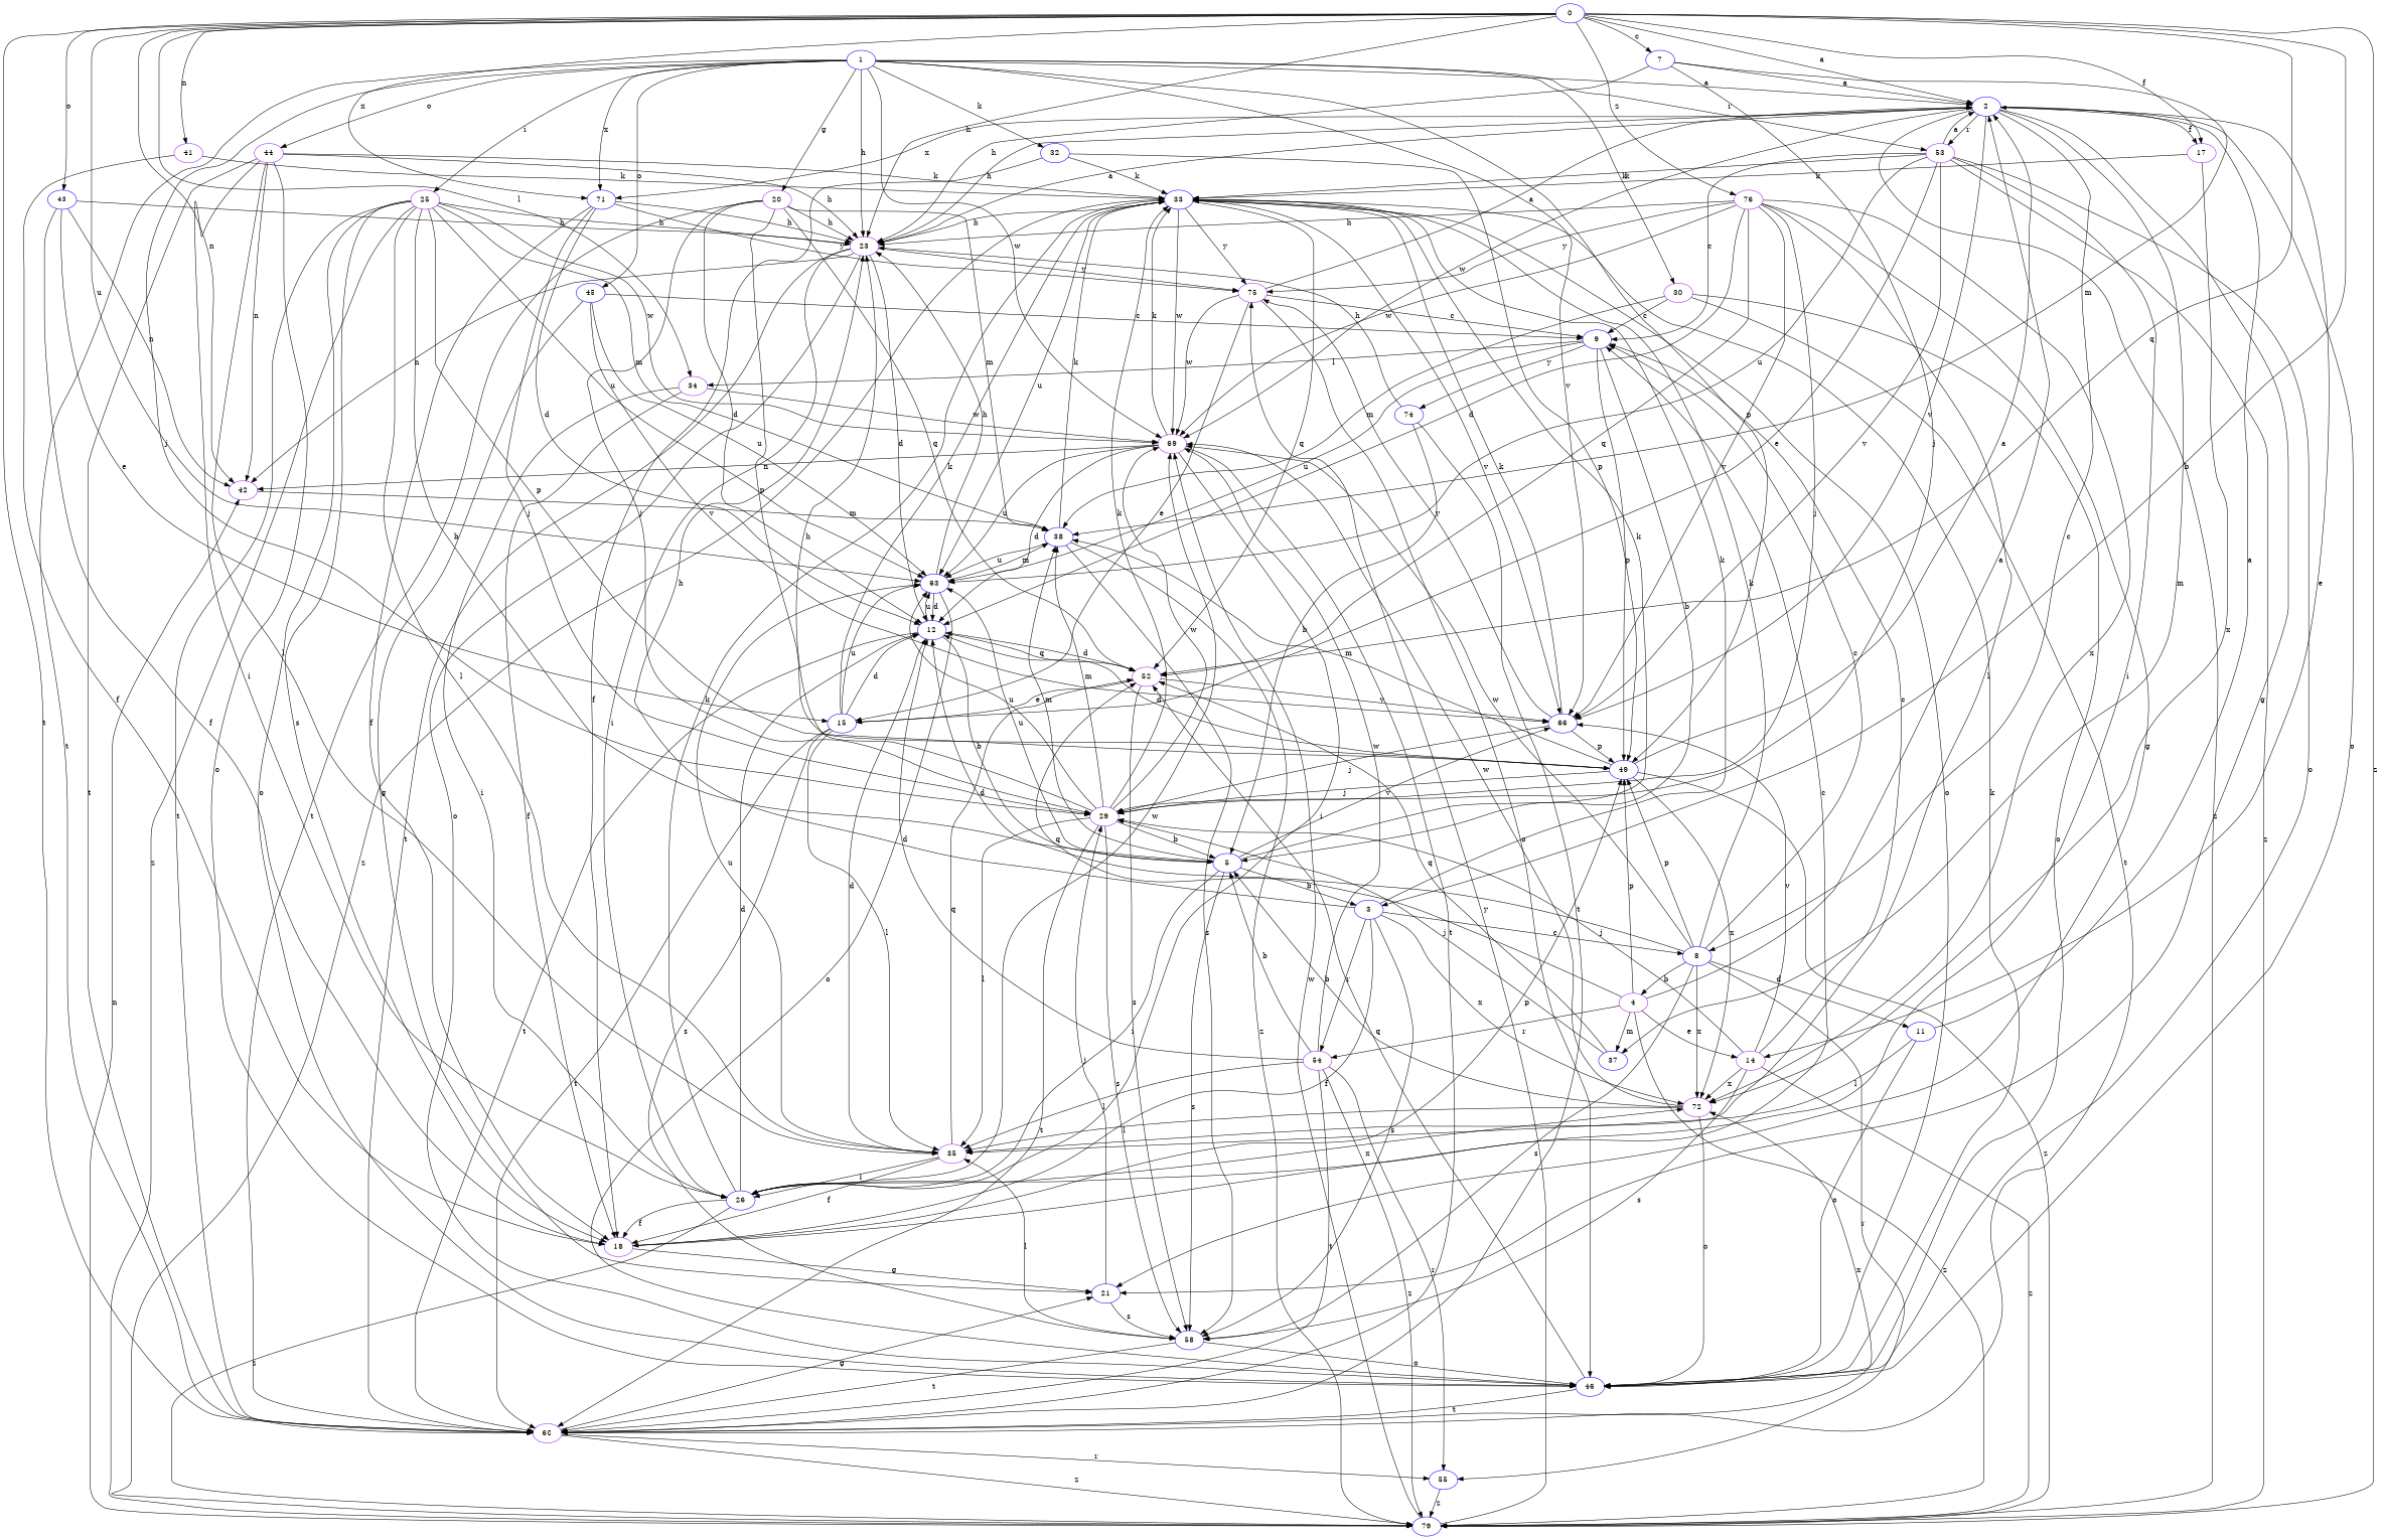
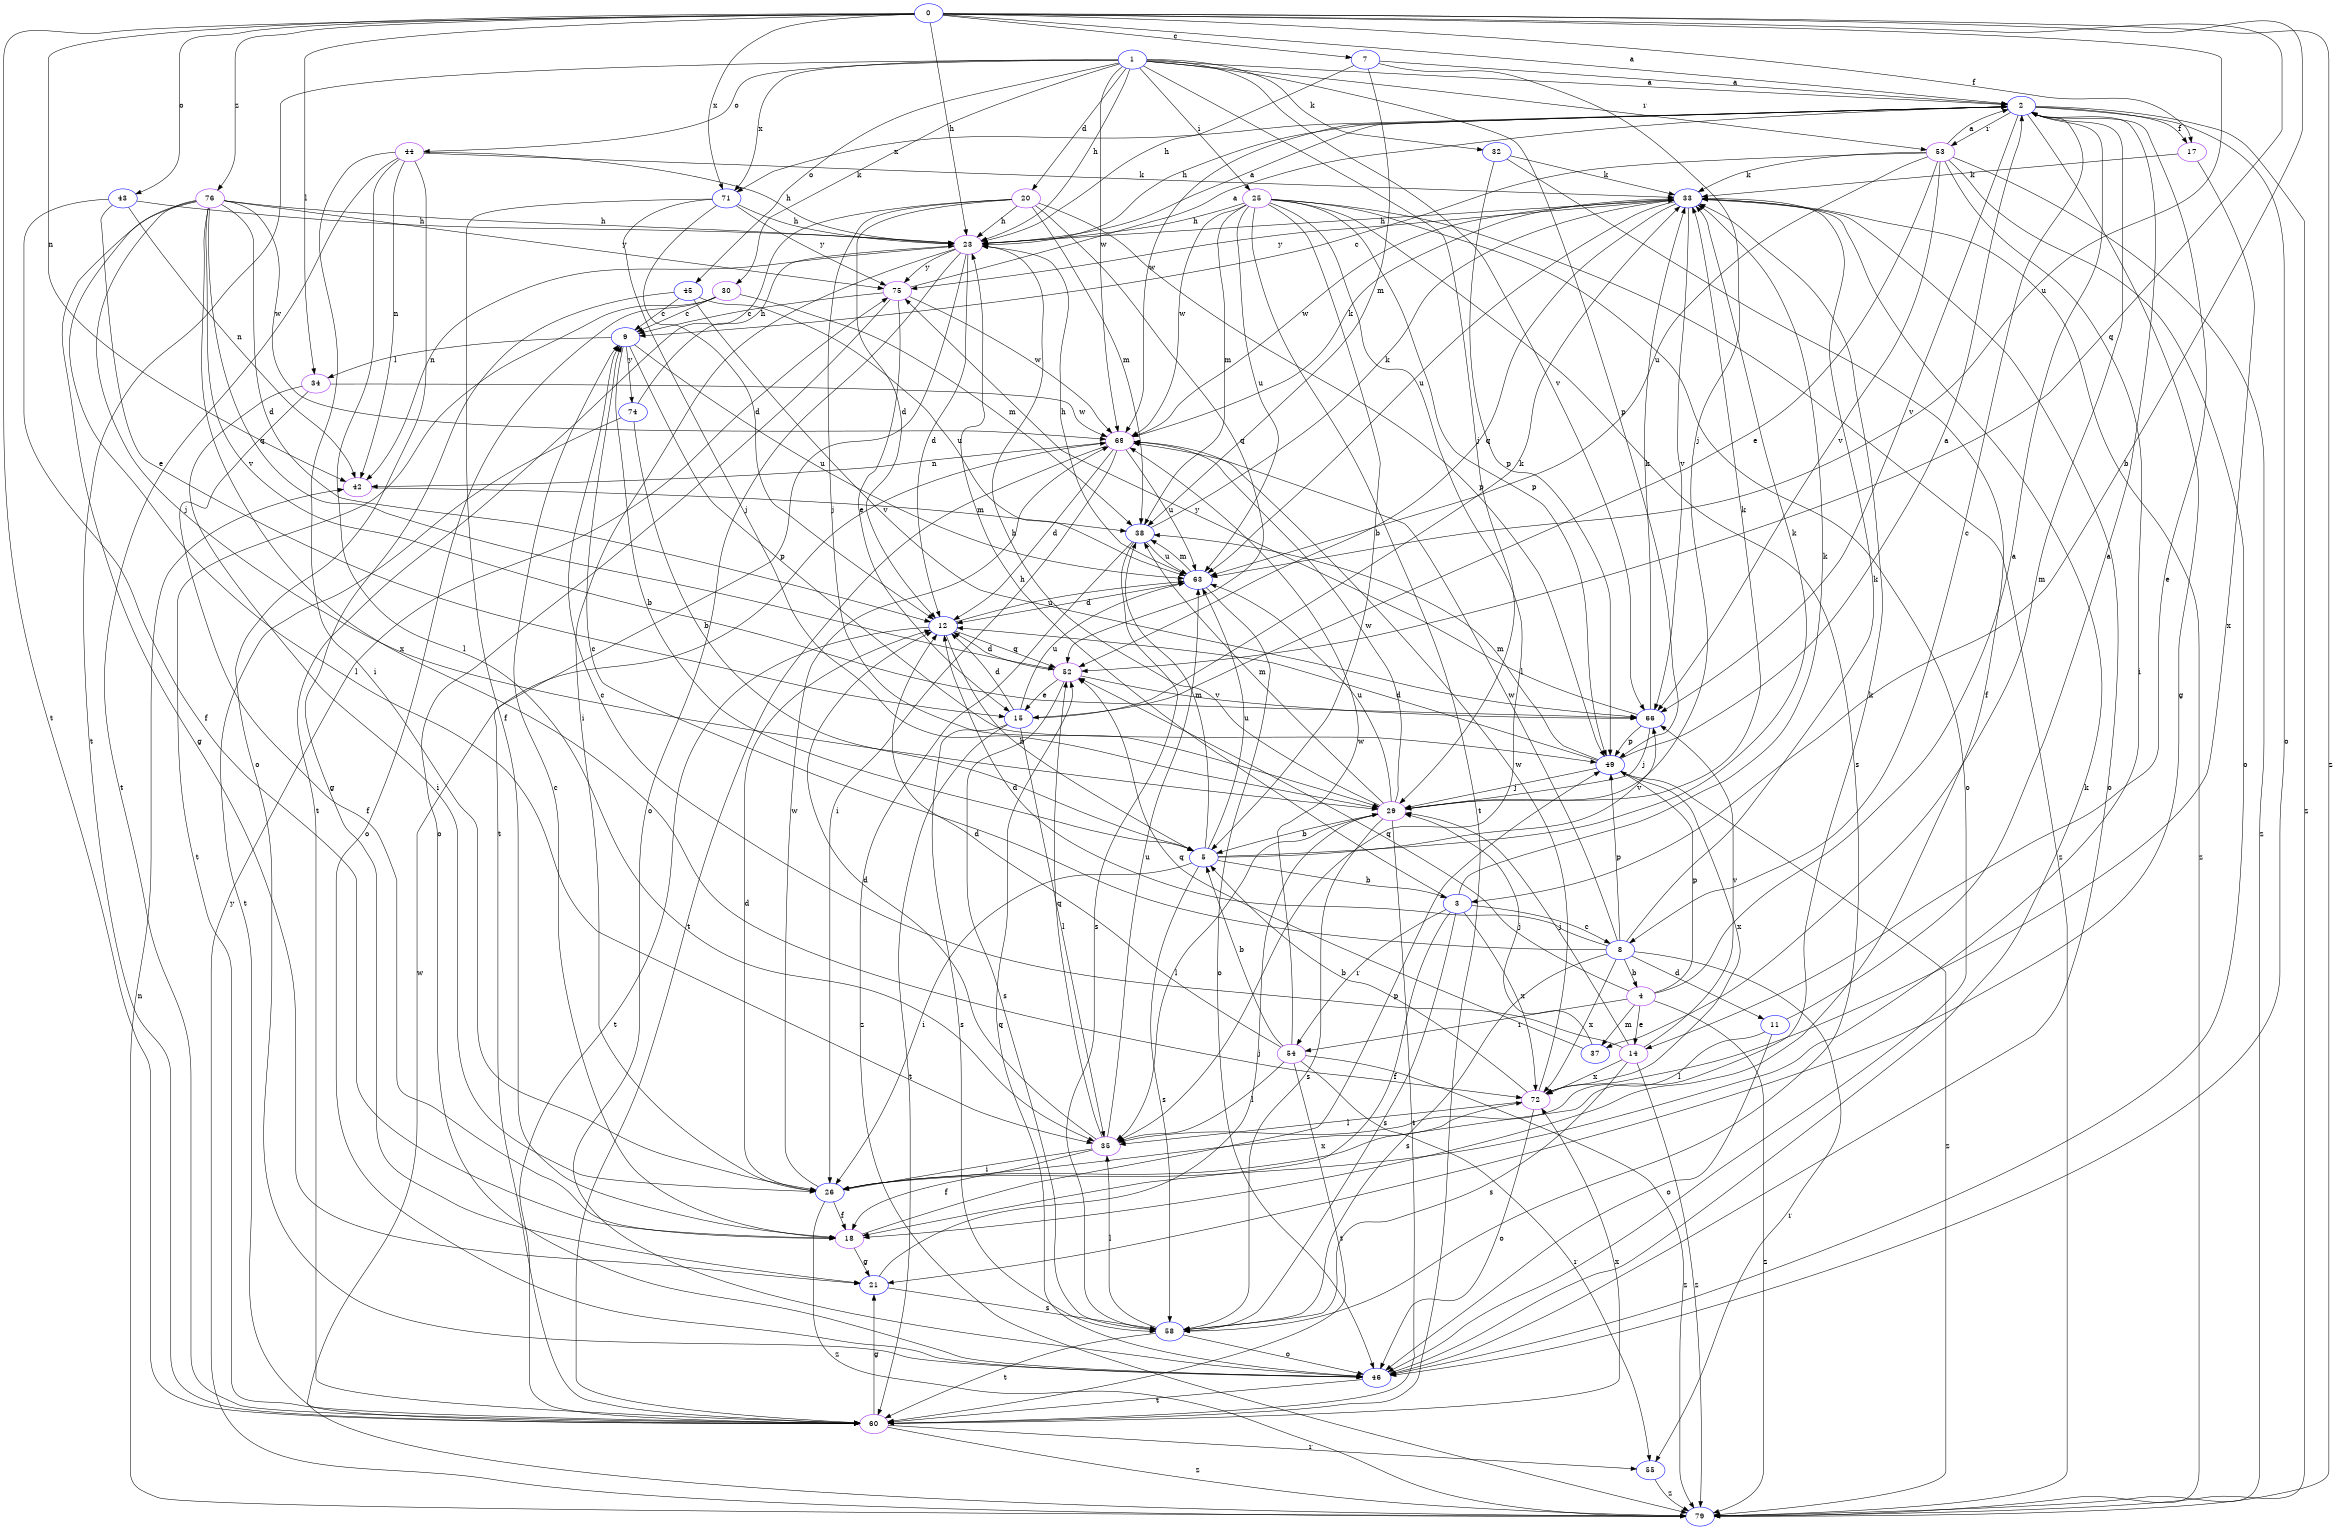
  strict digraph {
    fontname="DejaVu Serif"
    node [color=blue fontname="DejaVu Serif"]
    edge [fontname="DejaVu Serif"]
    0
    2
    3
    7
    17 [color=purple]
    23 [color=purple]
    34 [color=purple]
-   41 [color=purple]
    42 [color=purple]
    43
    52 [color=purple]
    60 [color=purple]
    63
    71
    76 [color=purple]
    79
    53 [color=purple]
    66
    69 [color=purple]
    8
    14 [color=purple]
    21
    37
    46
    18 [color=purple]
    33
    54 [color=purple]
    58
    72 [color=purple]
    29 [color=purple]
    38
    26
    12
    75 [color=purple]
    15
    55
    35 [color=purple]
    1
    20 [color=purple]
    25 [color=purple]
    30 [color=purple]
    32
    44 [color=purple]
    45
    49
    5
    9
    4 [color=purple]
    11
    74
    0 -> 2 [label=a]
    0 -> 3 [label=b]
    0 -> 7 [label=c]
    0 -> 17 [label=f]
    0 -> 23 [label=h]
    0 -> 34 [label=l]
-   0 -> 41 [label=n]
    0 -> 42 [label=n]
    0 -> 43 [label=o]
    0 -> 52 [label=q]
    0 -> 60 [label=t]
    0 -> 63 [label=u]
    0 -> 71 [label=x]
    0 -> 76 [label=z]
    0 -> 79 [label=z]
    2 -> 17 [label=f]
    2 -> 23 [label=h]
    2 -> 71 [label=x]
    2 -> 79 [label=z]
    2 -> 53 [label=r]
    2 -> 66 [label=v]
    2 -> 69 [label=w]
    2 -> 8 [label=c]
    2 -> 14 [label=e]
    2 -> 21 [label=g]
    2 -> 37 [label=m]
    2 -> 46 [label=o]
    3 -> 23 [label=h]
    3 -> 8 [label=c]
    3 -> 18 [label=f]
    3 -> 33 [label=k]
    3 -> 54 [label=r]
    3 -> 58 [label=s]
    3 -> 72 [label=x]
    7 -> 2 [label=a]
    7 -> 23 [label=h]
    7 -> 29 [label=j]
    7 -> 38 [label=m]
    17 -> 33 [label=k]
    17 -> 72 [label=x]
    23 -> 2 [label=a]
    23 -> 42 [label=n]
    23 -> 60 [label=t]
    23 -> 46 [label=o]
    23 -> 26 [label=i]
    23 -> 12 [label=d]
    23 -> 75 [label=y]
    34 -> 69 [label=w]
    34 -> 18 [label=f]
    34 -> 26 [label=i]
-   41 -> 18 [label=f]
-   41 -> 33 [label=k]
    42 -> 38 [label=m]
    43 -> 23 [label=h]
    43 -> 42 [label=n]
    43 -> 18 [label=f]
    43 -> 15 [label=e]
    52 -> 66 [label=v]
    52 -> 58 [label=s]
    52 -> 12 [label=d]
    52 -> 15 [label=e]
    60 -> 79 [label=z]
    60 -> 21 [label=g]
    60 -> 72 [label=x]
    60 -> 55 [label=r]
    63 -> 23 [label=h]
    63 -> 46 [label=o]
    63 -> 38 [label=m]
    63 -> 12 [label=d]
    71 -> 23 [label=h]
    71 -> 18 [label=f]
    71 -> 29 [label=j]
    71 -> 12 [label=d]
    71 -> 75 [label=y]
    76 -> 23 [label=h]
    76 -> 52 [label=q]
    76 -> 66 [label=v]
    76 -> 69 [label=w]
    76 -> 21 [label=g]
    76 -> 72 [label=x]
    76 -> 29 [label=j]
    76 -> 12 [label=d]
    76 -> 75 [label=y]
    76 -> 35 [label=l]
    79 -> 42 [label=n]
    79 -> 69 [label=w]
    79 -> 75 [label=y]
    53 -> 2 [label=a]
    53 -> 63 [label=u]
    53 -> 79 [label=z]
    53 -> 66 [label=v]
    53 -> 46 [label=o]
    53 -> 33 [label=k]
    53 -> 26 [label=i]
    53 -> 15 [label=e]
    53 -> 9 [label=c]
    66 -> 33 [label=k]
    66 -> 29 [label=j]
    66 -> 75 [label=y]
    66 -> 49 [label=p]
    69 -> 42 [label=n]
    69 -> 60 [label=t]
    69 -> 63 [label=u]
    69 -> 33 [label=k]
    69 -> 26 [label=i]
    69 -> 12 [label=d]
    8 -> 69 [label=w]
    8 -> 33 [label=k]
    8 -> 58 [label=s]
    8 -> 72 [label=x]
    8 -> 12 [label=d]
    8 -> 55 [label=r]
    8 -> 49 [label=p]
    8 -> 9 [label=c]
    8 -> 4 [label=b]
    8 -> 11 [label=d]
    14 -> 79 [label=z]
    14 -> 66 [label=v]
    14 -> 58 [label=s]
    14 -> 72 [label=x]
    14 -> 29 [label=j]
    14 -> 9 [label=c]
    21 -> 58 [label=s]
    21 -> 29 [label=j]
    37 -> 52 [label=q]
    37 -> 29 [label=j]
    46 -> 52 [label=q]
    46 -> 60 [label=t]
    46 -> 33 [label=k]
    18 -> 21 [label=g]
    18 -> 49 [label=p]
    18 -> 9 [label=c]
    33 -> 23 [label=h]
    33 -> 52 [label=q]
    33 -> 63 [label=u]
    33 -> 79 [label=z]
    33 -> 66 [label=v]
    33 -> 69 [label=w]
    33 -> 46 [label=o]
    33 -> 75 [label=y]
    54 -> 60 [label=t]
    54 -> 79 [label=z]
    54 -> 69 [label=w]
    54 -> 12 [label=d]
    54 -> 55 [label=r]
    54 -> 35 [label=l]
    54 -> 5 [label=b]
    58 -> 60 [label=t]
    58 -> 46 [label=o]
    58 -> 35 [label=l]
    72 -> 69 [label=w]
    72 -> 46 [label=o]
    72 -> 35 [label=l]
    72 -> 5 [label=b]
    29 -> 23 [label=h]
    29 -> 60 [label=t]
    29 -> 63 [label=u]
    29 -> 69 [label=w]
    29 -> 33 [label=k]
    29 -> 58 [label=s]
    29 -> 38 [label=m]
    29 -> 35 [label=l]
    29 -> 5 [label=b]
    38 -> 63 [label=u]
    38 -> 79 [label=z]
    38 -> 33 [label=k]
    38 -> 58 [label=s]
    26 -> 79 [label=z]
    26 -> 69 [label=w]
    26 -> 18 [label=f]
    26 -> 33 [label=k]
    26 -> 72 [label=x]
    26 -> 12 [label=d]
    12 -> 52 [label=q]
    12 -> 60 [label=t]
    12 -> 63 [label=u]
    12 -> 5 [label=b]
    75 -> 2 [label=a]
    75 -> 69 [label=w]
    75 -> 46 [label=o]
    75 -> 15 [label=e]
    75 -> 9 [label=c]
    15 -> 60 [label=t]
    15 -> 63 [label=u]
    15 -> 33 [label=k]
    15 -> 58 [label=s]
    15 -> 12 [label=d]
    15 -> 35 [label=l]
    55 -> 79 [label=z]
    35 -> 52 [label=q]
    35 -> 63 [label=u]
    35 -> 18 [label=f]
    35 -> 26 [label=i]
    35 -> 12 [label=d]
    1 -> 2 [label=a]
    1 -> 23 [label=h]
    1 -> 60 [label=t]
    1 -> 71 [label=x]
    1 -> 53 [label=r]
    1 -> 66 [label=v]
    1 -> 69 [label=w]
    1 -> 29 [label=j]
-   1 -> 20 [label=g]
+   1 -> 20 [label=d]
    1 -> 25 [label=i]
    1 -> 30 [label=k]
    1 -> 32 [label=k]
    1 -> 44 [label=o]
    1 -> 45 [label=o]
    1 -> 49 [label=p]
    20 -> 23 [label=h]
    20 -> 52 [label=q]
    20 -> 60 [label=t]
    20 -> 29 [label=j]
    20 -> 38 [label=m]
    20 -> 12 [label=d]
    20 -> 49 [label=p]
    25 -> 23 [label=h]
    25 -> 60 [label=t]
    25 -> 63 [label=u]
    25 -> 79 [label=z]
    25 -> 69 [label=w]
    25 -> 46 [label=o]
-   25 -> 18 [label=s]
+   25 -> 58 [label=s]
    25 -> 38 [label=m]
    25 -> 35 [label=l]
    25 -> 49 [label=p]
    25 -> 5 [label=b]
    30 -> 60 [label=t]
    30 -> 46 [label=o]
    30 -> 38 [label=m]
    30 -> 9 [label=c]
    32 -> 18 [label=f]
    32 -> 33 [label=k]
    32 -> 49 [label=p]
    44 -> 23 [label=h]
    44 -> 42 [label=n]
    44 -> 60 [label=t]
    44 -> 46 [label=o]
    44 -> 33 [label=k]
    44 -> 26 [label=i]
    44 -> 35 [label=l]
    45 -> 63 [label=u]
    45 -> 66 [label=v]
    45 -> 21 [label=g]
    45 -> 9 [label=c]
    49 -> 2 [label=a]
    49 -> 79 [label=z]
    49 -> 72 [label=x]
    49 -> 29 [label=j]
    49 -> 38 [label=m]
    49 -> 12 [label=d]
    5 -> 3 [label=b]
    5 -> 63 [label=u]
    5 -> 66 [label=v]
    5 -> 33 [label=k]
    5 -> 58 [label=s]
    5 -> 38 [label=m]
    5 -> 26 [label=i]
    9 -> 34 [label=l]
    9 -> 63 [label=u]
    9 -> 49 [label=p]
    9 -> 5 [label=b]
    9 -> 74 [label=y]
    4 -> 2 [label=a]
    4 -> 52 [label=q]
    4 -> 79 [label=z]
    4 -> 14 [label=e]
    4 -> 37 [label=m]
    4 -> 54 [label=r]
    4 -> 49 [label=p]
    11 -> 2 [label=a]
    11 -> 46 [label=o]
    11 -> 35 [label=l]
    74 -> 23 [label=h]
    74 -> 60 [label=t]
    74 -> 5 [label=b]
  }
